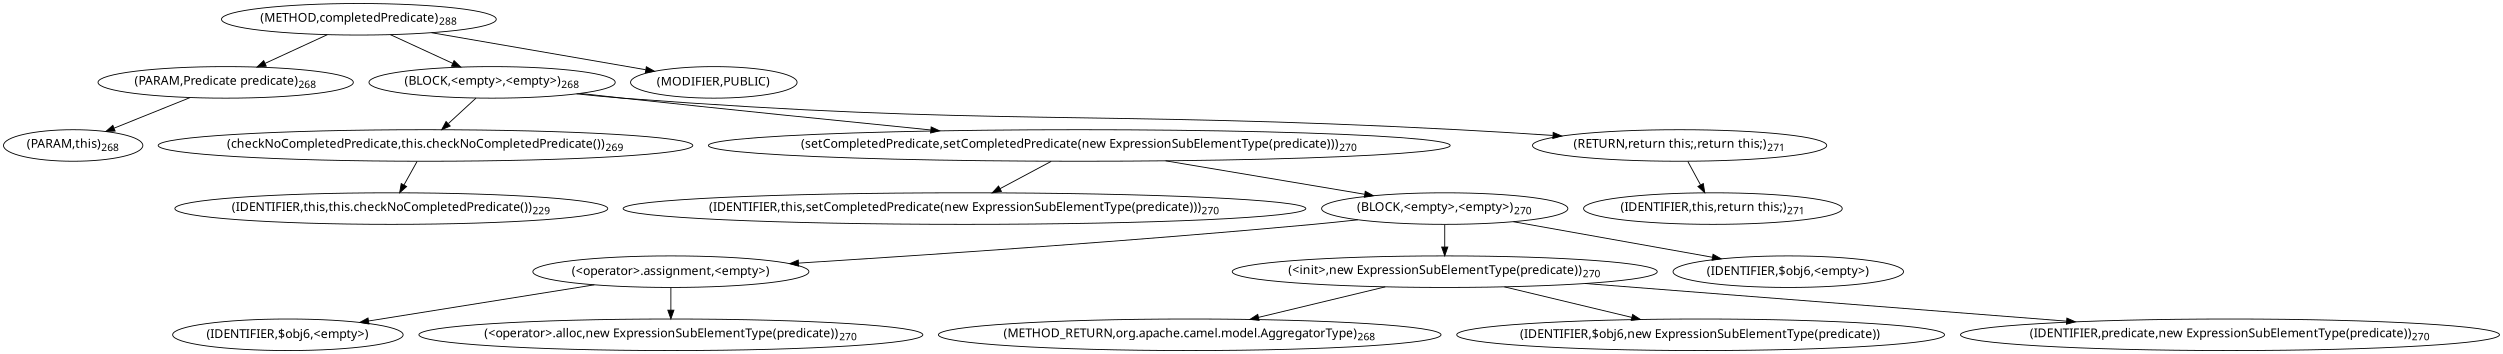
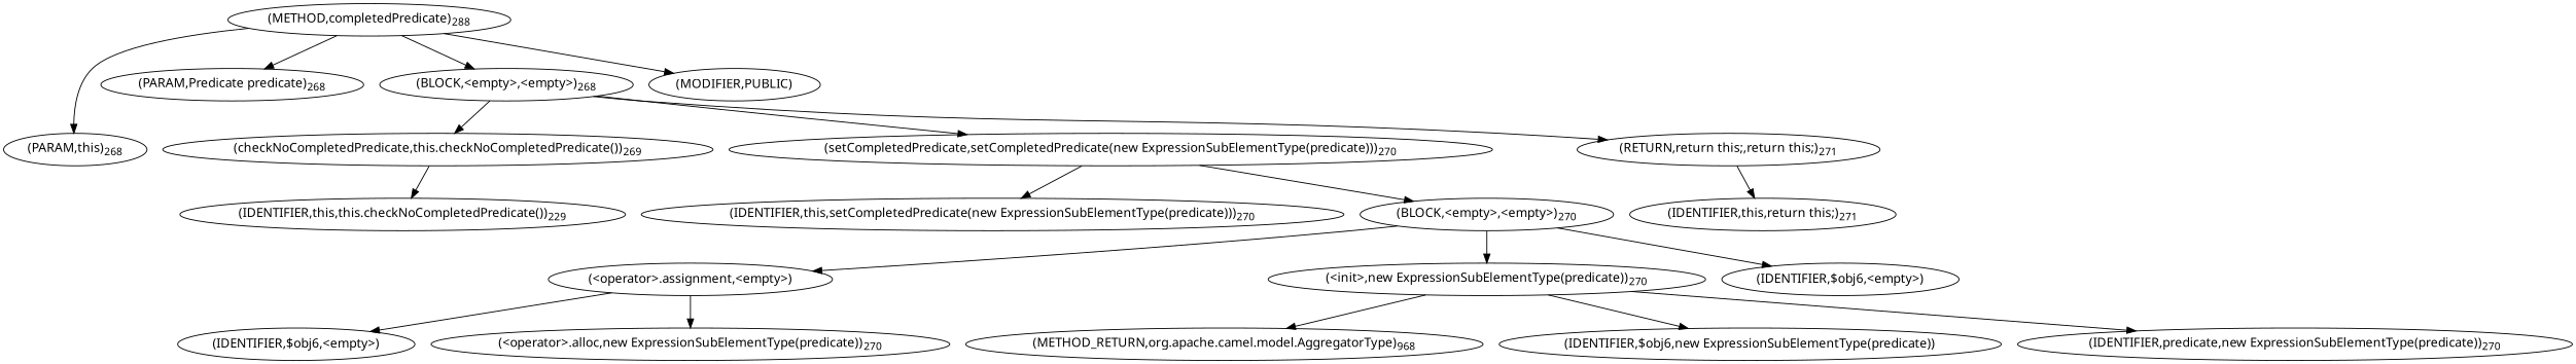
  digraph {
    fontname="Noto Sans"
    node [fontname="Noto Sans"]
    edge [fontname="Noto Sans"]
    n1 [label=<(METHOD,completedPredicate)<SUB>288</SUB>>]
    n2 [label=<(PARAM,this)<SUB>268</SUB>>]
    n3 [label=<(PARAM,Predicate predicate)<SUB>268</SUB>>]
    n4 [label=<(BLOCK,&lt;empty&gt;,&lt;empty&gt;)<SUB>268</SUB>>]
    n5 [label=<(MODIFIER,PUBLIC)>]
    n6 [label=<(checkNoCompletedPredicate,this.checkNoCompletedPredicate())<SUB>269</SUB>>]
    n7 [label=<(setCompletedPredicate,setCompletedPredicate(new ExpressionSubElementType(predicate)))<SUB>270</SUB>>]
    n8 [label=<(RETURN,return this;,return this;)<SUB>271</SUB>>]
-   n9 [label=<(METHOD_RETURN,org.apache.camel.model.AggregatorType)<SUB>268</SUB>>]
+   n9 [label=<(METHOD_RETURN,org.apache.camel.model.AggregatorType)<SUB>968</SUB>>]
    n10 [label=<(IDENTIFIER,this,this.checkNoCompletedPredicate())<SUB>229</SUB>>]
    n11 [label=<(IDENTIFIER,this,setCompletedPredicate(new ExpressionSubElementType(predicate)))<SUB>270</SUB>>]
    n12 [label=<(BLOCK,&lt;empty&gt;,&lt;empty&gt;)<SUB>270</SUB>>]
    n13 [label=<(IDENTIFIER,this,return this;)<SUB>271</SUB>>]
    n14 [label=<(&lt;operator&gt;.assignment,&lt;empty&gt;)>]
    n15 [label=<(&lt;init&gt;,new ExpressionSubElementType(predicate))<SUB>270</SUB>>]
    n16 [label=<(IDENTIFIER,$obj6,&lt;empty&gt;)>]
    n17 [label=<(IDENTIFIER,$obj6,&lt;empty&gt;)>]
    n18 [label=<(&lt;operator&gt;.alloc,new ExpressionSubElementType(predicate))<SUB>270</SUB>>]
    n19 [label=<(IDENTIFIER,$obj6,new ExpressionSubElementType(predicate))>]
    n20 [label=<(IDENTIFIER,predicate,new ExpressionSubElementType(predicate))<SUB>270</SUB>>]
-   n3 -> n2
+   n1 -> n2
    n1 -> n3
    n1 -> n4
    n1 -> n5
    n4 -> n6
    n4 -> n7
    n4 -> n8
    n6 -> n10
    n7 -> n11
    n7 -> n12
    n8 -> n13
    n12 -> n14
    n12 -> n15
    n12 -> n16
    n14 -> n17
    n14 -> n18
    n15 -> n9
    n15 -> n19
    n15 -> n20
  }
